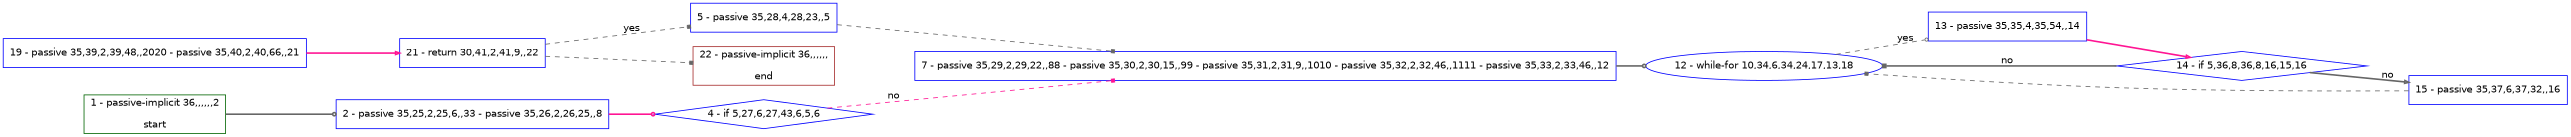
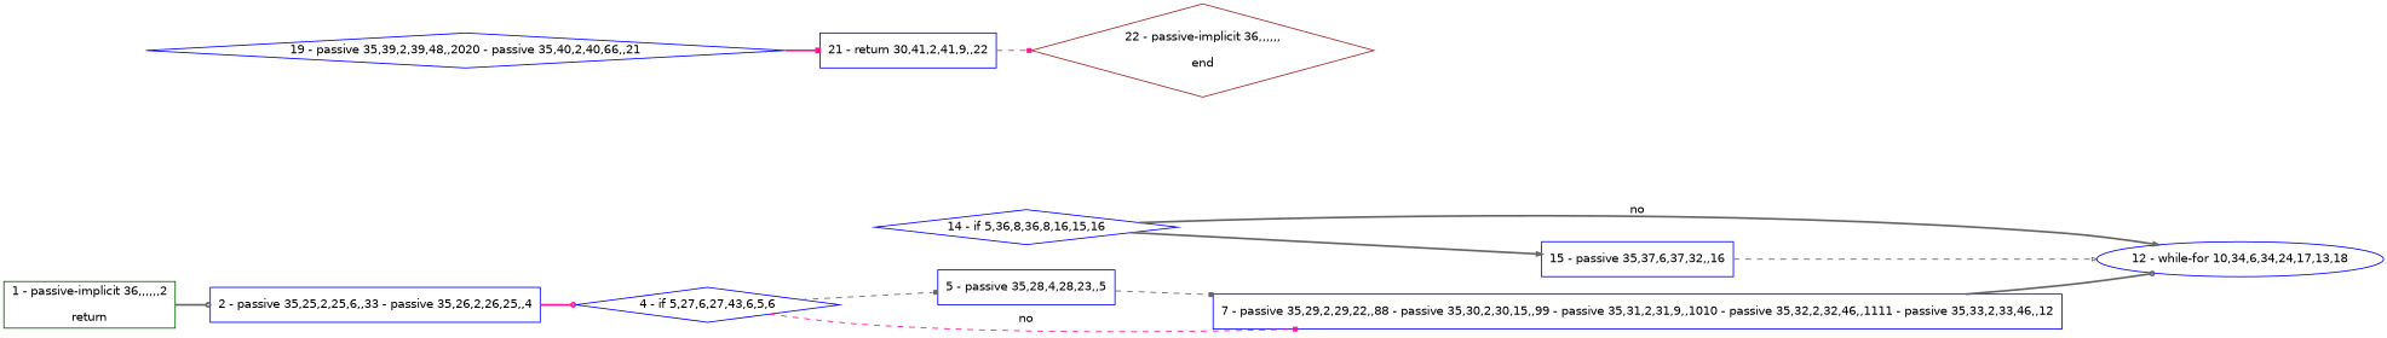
  digraph {
    bgcolor=white
    compound=true
    fillcolor="#FFFFCC"
    fontname="DejaVu Sans"
    fontsize=12
    pack=true
    packmode=clust
    rankdir=LR
    style="rounded,filled"
    node [color="#0000ff" compound=true fillcolor="#ffffff" fixedsize=false fontname="DejaVu Sans" fontsize=12 node_initialized=no shape=box style=filled]
    edge [arrowhead=box arrowsize=0.5 arrowtail=none color=gray40 compound=true dir=forward fontcolor=black fontname="DejaVu Sans" fontsize=12 style=bold]
-   n1 [label="2 - passive 35,25,2,25,6,,33 - passive 35,26,2,26,25,,8"]
+   n1 [label="2 - passive 35,25,2,25,6,,33 - passive 35,26,2,26,25,,4"]
    n2 [label="4 - if 5,27,6,27,43,6,5,6" shape=diamond]
    n3 [label="5 - passive 35,28,4,28,23,,5"]
    n4 [label="7 - passive 35,29,2,29,22,,88 - passive 35,30,2,30,15,,99 - passive 35,31,2,31,9,,1010 - passive 35,32,2,32,46,,1111 - passive 35,33,2,33,46,,12"]
-   n5 [color="#006400" label="1 - passive-implicit 36,,,,,,2\n\nstart"]
+   n5 [color="#006400" label="1 - passive-implicit 36,,,,,,2\n\nreturn"]
    n6 [label="12 - while-for 10,34,6,34,24,17,13,18" shape=oval]
-   n7 [label="13 - passive 35,35,4,35,54,,14"]
    n8 [label="14 - if 5,36,8,36,8,16,15,16" shape=diamond]
-   n9 [label="19 - passive 35,39,2,39,48,,2020 - passive 35,40,2,40,66,,21"]
+   n9 [label="19 - passive 35,39,2,39,48,,2020 - passive 35,40,2,40,66,,21" shape=diamond]
    n10 [label="21 - return 30,41,2,41,9,,22"]
    n11 [label="15 - passive 35,37,6,37,32,,16"]
-   n12 [color="#a52a2a" label="22 - passive-implicit 36,,,,,,\n\nend"]
+   n12 [color="#a52a2a" label="22 - passive-implicit 36,,,,,,\n\nend" shape=diamond]
    n1 -> n2 [arrowhead=odot color=deeppink]
-   n10 -> n3 [label=yes style=dashed]
+   n2 -> n3 [label=yes style=dashed]
    n2 -> n4 [color=deeppink label=no style=dashed]
    n3 -> n4 [style=dashed]
    n4 -> n6 [arrowhead=odot]
    n5 -> n1 [arrowhead=odot]
-   n6 -> n7 [arrowhead=odot label=yes style=dashed]
-   n7 -> n8 [arrowhead=onormal color=deeppink]
-   n8 -> n6 [label=no]
+   n8 -> n6 [arrowhead=onormal label=no]
    n8 -> n11 [arrowhead=onormal label=no]
-   n9 -> n10 [arrowhead=onormal color=deeppink]
-   n10 -> n12 [style=dashed]
-   n11 -> n6 [style=dashed]
+   n9 -> n10 [color=deeppink]
+   n10 -> n12 [color=deeppink style=dashed]
+   n11 -> n6 [arrowhead=onormal style=dashed]
  }
